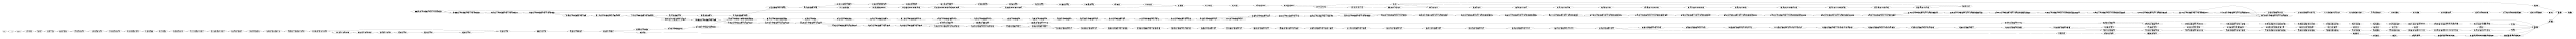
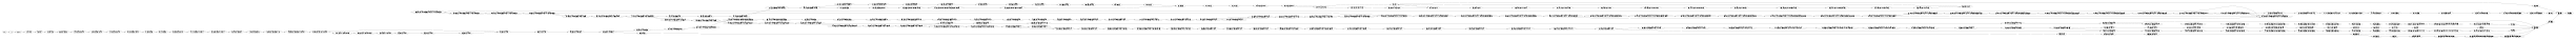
  digraph {
    rankdir=LR
    n1 [label="0, 0: "]
    n2 [label="1, 1: "]
    n3 [label="2, 2: 0 1 "]
    n4 [label="3, 4: 0 1 2 3 "]
    n5 [label="4, 6: 2 3 4 "]
    n6 [label="5, 7: 2 3 4 5 6 "]
    n7 [label="6, 8: 2 3 4 5 6 7 8 "]
    n8 [label="7, 9: 2 3 4 5 6 7 8 9 10 "]
    n9 [label="8, 10: 2 3 4 5 6 7 8 9 10 "]
    n10 [label="9, 11: 2 3 4 5 6 7 8 9 10 "]
    n11 [label="10, 12: 2 3 4 5 6 7 8 9 10 "]
    n12 [label="11, 13: 2 3 4 5 6 "]
    n13 [label="12, 14: 2 3 4 5 6 "]
    n14 [label="13, 15: 2 3 4 5 6 11 12 "]
    n15 [label="14, 17: 2 3 4 5 6 11 12 13 14 "]
    n16 [label="15, 18: 2 3 4 5 6 11 12 13 14 "]
    n17 [label="16, 19: 2 3 4 5 6 13 14 "]
    n18 [label="17, 20: 2 3 4 5 6 15 16 "]
    n19 [label="18, 21: 2 3 4 5 6 15 16 17 18 "]
    n20 [label="19, 343: 2 3 4 5 6 15 16 17 18 19 20 "]
    n21 [label="20, 22: 2 3 4 15 16 17 18 19 20 "]
    n22 [label="21, 27: 2 3 4 17 18 19 20 21 22 "]
    n23 [label="27, 33: 2 3 4 19 20 "]
    n24 [label="22, 28: 2 3 4 17 18 19 20 21 22 "]
    n25 [label="28, 34: 2 3 4 19 20 "]
    n26 [label="23, 29: 2 3 4 17 18 19 20 "]
    n27 [label="24, 30: 2 3 4 19 20 "]
    n28 [label="25, 31: 2 3 4 19 20 "]
    n29 [label="26, 32: 2 3 4 19 20 "]
    n30 [label="29, 35: 2 3 4 19 20 23 24 "]
    n31 [label="30, 36: 2 3 4 19 20 23 24 "]
    n32 [label="31, 39: 2 3 4 19 20 25 26 "]
    n33 [label="222, 319: 2 3 "]
    n34 [label="32, 40: 2 3 4 19 20 25 26 27 28 "]
    n35 [label="223, 320: 2 3 "]
    n36 [label="33, 41: 2 3 4 19 20 25 26 27 28 29 30 31 32 "]
    n37 [label="34, 43: 2 3 4 19 20 25 26 27 28 29 30 31 32 33 34 35 36 "]
    n38 [label="35, 44: 2 3 4 19 20 25 26 27 28 33 34 35 36 "]
    n39 [label="36, 45: 2 3 4 19 20 25 26 "]
    n40 [label="37, 46: 2 3 4 19 20 25 26 37 38 "]
    n41 [label="38, 47: 2 3 4 19 20 25 26 37 38 39 40 "]
    n42 [label="39, 48: 2 3 4 19 20 25 26 37 38 39 40 41 42 "]
    n43 [label="40, 49: 2 3 4 19 20 25 26 37 38 39 40 41 42 "]
    n44 [label="41, 54: 2 3 4 19 20 25 26 39 40 41 42"]
    n45 [label="42, 51: 2 3 4 19 20 25 26 39 40 "]
    n46 [label="43, 52: 2 3 4 19 20 25 26 39 40 "]
    n47 [label="44, 53: 2 3 4 19 20 25 26 39 40 "]
    n48 [label="45, 344: 2 3 4 19 20 25 26 39 40 43 44 "]
    n49 [label="46, 70: 2 3 4 19 20 25 26 39 40 43 44 "]
    n50 [label="47, 71: 2 3 4 19 20 25 26 39 40 43 44 45 46 "]
    n51 [label="48, 72: 2 3 4 19 20 25 26 39 40 43 44 45 46 "]
    n52 [label="49, 73: 2 3 4 19 20 25 26 39 40 43 44 "]
    n53 [label="50, 77: 2 3 4 19 20 25 26 39 40 43 44 "]
    n54 [label="51, 339: 2 3 4 19 20 25 26 39 40 43 44 "]
    n55 [label="52, 81: 2 3 4 19 20 25 26 39 40 43 44 47 48 "]
    n56 [label="53, 340: 2 3 4 19 20 25 26 39 40 43 44 47 48 49 50 "]
    n57 [label="54, 341: 2 3 4 19 20 25 26 39 40 43 44 47 48 49 50 51 52 "]
    n58 [label="55, 80: 2 3 4 19 20 25 26 39 40 43 44 47 48 49 50 51 52 "]
    n59 [label="56, 345: 2 3 4 19 20 25 26 39 40 43 44 47 48 49 50 51 52 53 54 "]
    n60 [label="57, 85: 2 3 4 19 20 25 26 39 40 43 44 47 48 49 50 51 52 53 54 55 56 "]
    n61 [label="58, 86: 2 3 4 19 20 25 26 39 40 43 44 47 48 49 50 51 52 53 54 55 56 "]
    n62 [label="59, 87: 2 3 4 19 20 25 26 39 40 43 44 47 48 49 50 51 52 53 54 "]
    n63 [label="60, 93: 2 3 4 19 20 25 26 39 40 43 44 47 48 49 50 51 52 53 54 57 58 "]
    n64 [label="87, 130: 2 3 4 19 20 25 26 39 40 43 44 47 48 49 50 51 52 "]
    n65 [label="61, 94: 2 3 4 19 20 25 26 39 40 43 44 47 48 49 50 51 52 53 54 57 58 59 "]
    n66 [label="62, 95: 2 3 4 19 20 25 26 39 40 43 44 47 48 49 50 51 52 53 54 59 "]
    n67 [label="63, 96: 2 3 4 19 20 25 26 39 40 43 44 47 48 49 50 51 52 53 54 59 60 61 "]
    n68 [label="64, 97: 2 3 4 19 20 25 26 39 40 43 44 47 48 49 50 51 52 53 54 59 60 61 62 63 "]
    n69 [label="65, 98: 2 3 4 19 20 25 26 39 40 43 44 47 48 49 50 51 52 53 54 60 61 62 63 "]
    n70 [label="66, 99: 2 3 4 19 20 25 26 39 40 43 44 47 48 49 50 51 52 53 54 "]
    n71 [label="67, 102: 2 3 4 19 20 25 26 39 40 43 44 47 48 49 50 51 52 53 54 "]
    n72 [label="68, 103: 2 3 4 19 20 25 26 39 40 43 44 47 48 49 50 51 52 53 54 64 65 "]
    n73 [label="69, 107: 2 3 4 19 20 25 26 39 40 43 44 47 48 49 50 51 52 53 54 64 65 66 67 "]
    n74 [label="70, 108: 2 3 4 19 20 25 26 39 40 43 44 47 48 49 50 51 52 64 65 66 67 68 69 "]
    n75 [label="71, 109: 2 3 4 19 20 25 26 39 40 43 44 47 48 49 50 51 52 64 65 68 69 "]
    n76 [label="72, 110: 2 3 4 19 20 25 26 39 40 43 44 47 48 49 50 51 52 68 69 "]
    n77 [label="73, 111: 2 3 4 19 20 25 26 39 40 43 44 47 48 49 50 51 52 70 71 "]
    n78 [label="74, 112: 2 3 4 19 20 25 26 39 40 43 44 47 48 49 50 51 52 70 71 "]
    n79 [label="75, 115: 2 3 4 25 26 39 40 72 73 "]
    n80 [label="76, 116: 2 3 25 26 39 40 72 73 74 75 "]
    n81 [label="77, 117: 2 3 25 26 72 73 74 75 76 77 "]
    n82 [label="78, 118: 2 3 25 26 72 73 76 77 "]
    n83 [label="79, 119: 2 3 25 26 76 77 "]
    n84 [label="80, 120: 2 3 25 26 "]
    n85 [label="81, 121: 25 26 "]
    n86 [label="82, 123: 25 26 78 79 "]
    n87 [label="83, 124: 78 79 80 81 82 83 "]
    n88 [label="84, 126: 78 79 80 81 82 83 84 85 86 87 "]
    n89 [label="85, 187: 78 79 84 85 86 87"]
    n90 [label="86, 128: "]
    n91 [label="235, 337: "]
    n92 [label="236, 338: "]
    n93 [label="88, 342: 2 3 4 19 20 25 26 39 40 43 44 47 48 49 50 51 52 "]
    n94 [label="89, 132: 2 3 4 19 20 25 26 39 40 43 44 47 48 49 50 51 52 "]
    n95 [label="90, 134: 2 3 4 19 20 25 26 39 40 43 44 47 48 49 50 51 52 "]
    n96 [label="91, 135: 2 3 4 19 20 25 26 39 40 43 44 47 48 49 50 51 52 "]
    n97 [label="92, 139: 2 3 4 19 20 25 26 39 40 43 44 88 89 "]
    n98 [label="93, 140: 2 3 4 19 20 25 26 39 40 43 44 88 89 90 91 "]
    n99 [label="94, 141: 2 3 4 19 20 25 26 39 40 43 44 88 89 90 91 "]
    n100 [label="95, 144: 2 3 25 26 39 40 "]
    n101 [label="139, 204: 2 3 4 19 20 25 26 39 40 43 44 88 89 "]
    n102 [label="96, 145: 2 3 25 26 39 40 "]
    n103 [label="140, 205: 2 3 4 19 20 25 26 39 40 43 44 88 89 "]
    n104 [label="97, 146: 2 3 25 26 39 40 92 93 "]
    n105 [label="98, 147: 2 3 25 26 39 40 92 93 94 95 "]
    n106 [label="99, 148: 2 3 25 26 39 40 94 95 "]
    n107 [label="100, 151: 2 3 39 40 94 95 96 97 "]
    n108 [label="111, 162: 2 3 25 26 "]
    n109 [label="101, 152: 2 3 94 95 96 97 98 99 "]
    n110 [label="112, 164: 2 3 25 26 100 101 "]
    n111 [label="102, 153: 2 3 94 95 98 99 "]
    n112 [label="103, 154: 2 3 94 95 98 99 "]
    n113 [label="104, 155: 2 3 94 95 "]
    n114 [label="105, 156: 2 3 94 95 "]
    n115 [label="106, 157: 2 3 94 95 "]
    n116 [label="107, 158: 2 3 94 95 "]
    n117 [label="108, 159: 2 3 94 95 "]
    n118 [label="109, 160: 2 3 "]
    n119 [label="110, 161: 2 3 "]
    n120 [label="116, 169: 2 3 "]
    n121 [label="117, 170: 2 3 "]
    n122 [label="113, 165: 2 3 100 101 102 103 104 105 "]
    n123 [label="114, 167: 2 3 100 101 102 103 104 105 106 107 108 109 "]
    n124 [label="115, 168: 2 3 100 101 106 107 108 109 "]
    n125 [label="118, 171: 2 3 "]
    n126 [label="119, 172: 2 3 110 111 "]
    n127 [label="120, 173: 2 3 110 111 "]
    n128 [label="121, 177: 2 3 112 113 "]
    n129 [label="137, 201: "]
    n130 [label="122, 178: 112 113 114 115 "]
    n131 [label="124, 181: 116 117 "]
    n132 [label="138, 202: "]
    n133 [label="123, 180: 114 115 116 117 "]
    n134 [label="125, 189: 116 117 "]
    n135 [label="126, 190: 116 117 118 119 "]
    n136 [label="127, 191: 116 117 118 119 120 "]
    n137 [label="128, 192: 116 117 120 "]
    n138 [label="129, 193: 116 117 120 121 122 "]
    n139 [label="130, 194: 116 117 120 121 122 123 "]
    n140 [label="131, 195: 116 117 120 123 "]
    n141 [label="132, 196: 116 117 120 123 124 125 "]
    n142 [label="133, 197: 116 117 120 123 124 125 "]
    n143 [label="134, 198: 116 117 123 124 125 "]
    n144 [label="135, 199: 116 117 124 125 "]
    n145 [label="136, 200: 116 117 "]
    n146 [label="141, 206: 2 3 4 19 20 25 26 39 40 43 44 88 89 126 127 "]
    n147 [label="142, 207: 2 3 4 19 20 25 26 39 40 43 44 88 89 126 127 "]
    n148 [label="143, 208: 2 3 4 19 20 25 26 39 40 43 44 88 89 "]
    n149 [label="144, 213: 2 3 4 19 20 25 26 39 40 43 44 88 89 128 129 "]
    n150 [label="204, 294: 2 3 4 25 26 39 40 "]
    n151 [label="145, 214: 2 3 4 19 20 25 26 39 40 43 44 128 129 "]
-   n152 [label="205, 295: 2 3 4 25 26 89 40"]
+   n152 [label="205, 295: 2 3 4 25 26 39 40 "]
    n153 [label="146, 215: 2 3 4 19 20 25 26 39 40 43 44 128 129 "]
    n154 [label="147, 220: 2 3 4 19 20 25 26 39 40 43 44 128 129 130 131 "]
    n155 [label="148, 224: 2 3 4 25 26 39 40 43 44 128 129 130 131 "]
    n156 [label="149, 225: 2 3 4 25 26 39 40 43 44 "]
    n157 [label="150, 228: 2 3 4 25 26 39 40 43 44 "]
    n158 [label="151, 230: 2 3 4 25 26 39 40 43 44 "]
    n159 [label="152, 231: 2 3 4 25 26 39 40 43 44 "]
    n160 [label="153, 232: 2 3 4 25 26 39 40 43 44 132 133 "]
    n161 [label="154, 233: 2 3 4 25 26 39 40 43 44 132 133 134 135 "]
    n162 [label="155, 234: 2 3 4 25 26 39 40 43 44 134 135 "]
    n163 [label="156, 235: 2 3 4 25 26 39 40 43 44 "]
    n164 [label="157, 236: 2 3 4 25 26 39 40 43 44 "]
    n165 [label="158, 237: 2 3 4 25 26 39 40 43 44 "]
    n166 [label="159, 238: 2 3 4 25 26 39 40 43 44 136 137 "]
    n167 [label="160, 239: 2 3 4 25 26 39 40 43 44 136 137 138 139 "]
    n168 [label="161, 240: 2 3 4 25 26 39 40 43 44 138 139 "]
    n169 [label="162, 241: 2 3 4 25 26 39 40 43 44 "]
    n170 [label="163, 242: 2 3 4 25 26 39 40 43 44 "]
    n171 [label="164, 245: 2 3 4 25 26 39 40 43 44 "]
    n172 [label="165, 246: 2 3 4 25 26 39 40 43 44 140 141 "]
    n173 [label="166, 247: 2 3 4 25 26 39 40 43 44 140 141 "]
    n174 [label="167, 248: 2 3 4 25 26 39 40 43 44 "]
    n175 [label="168, 251: 2 3 4 25 26 39 40 43 44 142 143 "]
    n176 [label="193, 277: 2 3 4 25 26 39 40"]
    n177 [label="169, 252: 2 3 4 25 26 39 40 43 44 142 143 "]
    n178 [label="191, 278: 2 3 4 25 26 39 40 160 "]
    n179 [label="170, 253: 2 3 4 25 26 39 40 43 44 142 143 144 145 "]
    n180 [label="171, 254: 2 3 4 25 26 39 40 43 44 142 143 144 145 146 147 "]
    n181 [label="172, 255: 2 3 4 25 26 39 40 43 44 142 143 146 147 148 149 150 151 "]
    n182 [label="173, 258: 2 3 4 25 26 39 40 43 44 142 143 148 149 150 151 "]
    n183 [label="174, 259: 2 3 4 25 26 39 40 43 44 148 149 150 151 "]
    n184 [label="175, 260: 2 3 4 25 26 39 40 43 44 "]
    n185 [label="176, 261: 2 3 4 25 26 39 40 152 153 "]
    n186 [label="177, 262: 2 3 4 25 26 39 40 152 153 "]
    n187 [label="178, 265: 2 3 4 39 40 "]
    n188 [label="179, 266: 2 3 4 39 40 "]
    n189 [label="180, 267: 2 3 4 39 40 154 155 "]
    n190 [label="181, 268: 2 3 39 40 154 155 156 157 "]
    n191 [label="182, 269: 2 3 154 155 156 157 158 159 "]
    n192 [label="183, 270: 2 3 154 155 158 159 "]
    n193 [label="184, 271: 2 3 158 159 "]
    n194 [label="185, 272: 2 3 "]
    n195 [label="186, 273: 2 3 "]
    n196 [label="187, 274: 2 3 "]
    n197 [label="188, 275: "]
    n198 [label="189, 276: "]
    n199 [label="233, 335: "]
    n200 [label="234, 336: "]
    n201 [label="192, 279: 2 3 25 26 39 40 160 161 162 "]
    n202 [label="193, 280: 2 3 25 26 39 40 161 162 163 164 "]
    n203 [label="194, 281: 2 3 25 26 161 162 163 164 165 166 "]
    n204 [label="195, 282: 2 3 25 26 161 162 165 166 "]
    n205 [label="196, 283: 2 3 25 26 165 166 "]
    n206 [label="197, 284: 2 3 25 26 "]
    n207 [label="198, 285: 25 26 "]
    n208 [label="199, 287: 25 26 167 168 "]
    n209 [label="200, 288: 167 168 169 170 171 172 "]
    n210 [label="201, 290: 167 168 169 170 171 172 173 174 175 176 "]
    n211 [label="202, 291: 167 168 173 174 175 176 "]
    n212 [label="203, 293: "]
    n213 [label="206, 296: 2 3 4 25 26 39 40 177 178 "]
    n214 [label="207, 297: 2 3 4 25 26 39 40 177 178 "]
    n215 [label="208, 298: 2 3 4 25 26 39 40 "]
    n216 [label="209, 301: 2 3 4 25 26 39 40 179 "]
    n217 [label="210, 302: 2 3 25 26 39 40 179 180 181 "]
    n218 [label="211, 303: 2 3 25 26 39 40 180 181 182 183 "]
    n219 [label="212, 304: 2 3 25 26 180 181 182 183 184 185 "]
    n220 [label="213, 305: 2 3 25 26 180 181 184 185 "]
    n221 [label="214, 306: 2 3 25 26 184 185 "]
    n222 [label="215, 307: 2 3 25 26 "]
    n223 [label="216, 308: 25 26 "]
    n224 [label="217, 310: 25 26 186 187 "]
    n225 [label="218, 311: 186 187 188 189 190 191 "]
    n226 [label="219, 313: 186 187 188 189 190 191 192 193 194 195 "]
    n227 [label="220, 314: 186 187 192 193 194 195 "]
    n228 [label="221, 318: "]
    n229 [label="224, 321: 2 3 196 197 "]
    n230 [label="225, 322: 2 3 196 197 "]
    n231 [label="226, 323: 2 3 "]
    n232 [label="227, 326: 2 3 "]
    n233 [label="228, 327: "]
    n234 [label="229, 329: 198 199 "]
    n235 [label="230, 330: 198 199 200 201 202 203 "]
    n236 [label="231, 332: 198 199 200 201 202 203 204 205 206 207 "]
    n237 [label="232, 333: 198 199 204 205 206 207 "]
    n1 -> n2
    n2 -> n3
    n3 -> n4
    n4 -> n5
    n5 -> n6
    n6 -> n7
    n7 -> n8
    n8 -> n9
    n9 -> n10
    n10 -> n11
    n11 -> n12
    n12 -> n13
    n13 -> n14
    n14 -> n15
    n15 -> n16
    n16 -> n17
    n17 -> n18
    n18 -> n19
    n19 -> n20
    n20 -> n21
    n21 -> n22
    n21 -> n23
    n22 -> n24
    n23 -> n25
    n24 -> n26
    n25 -> n30
    n26 -> n27
    n27 -> n28
    n28 -> n29
    n29 -> n23
    n30 -> n31
    n31 -> n32
    n31 -> n33
    n32 -> n34
    n33 -> n35
    n34 -> n36
    n35 -> n229
    n36 -> n37
    n37 -> n38
    n38 -> n39
    n39 -> n40
    n40 -> n41
    n41 -> n42
    n42 -> n43
    n43 -> n44
    n44 -> n45
    n45 -> n46
    n46 -> n47
    n47 -> n48
    n48 -> n49
    n49 -> n50
    n50 -> n51
    n51 -> n52
    n52 -> n53
    n52 -> n54
    n53 -> n54
    n54 -> n55
    n55 -> n56
    n56 -> n57
    n57 -> n58
    n58 -> n59
    n59 -> n60
    n60 -> n61
    n61 -> n62
    n62 -> n63
    n62 -> n64
    n63 -> n65
    n65 -> n66
    n66 -> n67
    n67 -> n68
    n68 -> n69
    n69 -> n70
    n70 -> n64
    n70 -> n71
    n71 -> n72
    n72 -> n73
    n73 -> n74
    n74 -> n75
    n75 -> n76
    n76 -> n77
    n77 -> n78
    n78 -> n64
    n78 -> n79
    n79 -> n80
    n80 -> n81
    n81 -> n82
    n82 -> n83
    n83 -> n84
    n84 -> n85
    n85 -> n86
    n86 -> n87
    n87 -> n88
    n88 -> n89
    n89 -> n90
    n90 -> n91
    n91 -> n92
    n93 -> n64
    n93 -> n94
    n94 -> n95
    n95 -> n96
    n96 -> n58
    n96 -> n97
    n97 -> n98
    n98 -> n99
    n99 -> n100
    n99 -> n101
    n100 -> n102
    n101 -> n103
    n102 -> n104
    n103 -> n146
    n104 -> n105
    n105 -> n106
    n106 -> n107
    n106 -> n108
    n107 -> n109
    n108 -> n110
    n109 -> n111
    n110 -> n122
    n111 -> n112
    n112 -> n113
    n113 -> n114
    n114 -> n115
    n115 -> n116
    n116 -> n117
    n117 -> n118
    n118 -> n119
    n119 -> n120
    n120 -> n121
    n121 -> n125
    n122 -> n123
    n123 -> n124
    n124 -> n120
    n125 -> n126
    n126 -> n127
    n127 -> n128
    n127 -> n129
    n128 -> n130
    n129 -> n131
    n129 -> n132
    n130 -> n133
    n131 -> n134
    n132 -> n91
    n133 -> n131
    n134 -> n135
    n135 -> n136
    n136 -> n137
    n137 -> n138
    n138 -> n139
    n139 -> n140
    n140 -> n141
    n141 -> n142
    n142 -> n143
    n143 -> n144
    n144 -> n145
    n145 -> n129
    n146 -> n147
    n147 -> n148
    n148 -> n149
    n148 -> n150
    n149 -> n151
    n150 -> n152
    n151 -> n153
    n152 -> n213
    n153 -> n150
    n153 -> n154
    n154 -> n155
    n155 -> n156
    n156 -> n157
    n156 -> n158
    n157 -> n158
    n158 -> n159
    n159 -> n160
    n160 -> n161
    n161 -> n162
    n162 -> n163
    n163 -> n164
    n164 -> n165
    n165 -> n166
    n166 -> n167
    n167 -> n168
    n168 -> n169
    n169 -> n170
    n170 -> n171
    n171 -> n172
    n172 -> n173
    n173 -> n174
    n174 -> n175
    n174 -> n176
    n175 -> n177
    n176 -> n178
    n177 -> n179
    n178 -> n201
    n179 -> n180
    n180 -> n181
    n181 -> n182
    n182 -> n183
    n183 -> n184
    n184 -> n185
    n185 -> n186
    n186 -> n176
    n186 -> n187
    n187 -> n188
    n188 -> n189
    n189 -> n190
    n190 -> n191
    n191 -> n192
    n192 -> n193
    n193 -> n194
    n194 -> n195
    n195 -> n196
    n196 -> n197
    n197 -> n198
    n198 -> n199
    n199 -> n200
    n200 -> n91
    n201 -> n202
    n202 -> n203
    n203 -> n204
    n204 -> n205
    n205 -> n206
    n206 -> n207
    n207 -> n208
    n208 -> n209
    n209 -> n210
    n210 -> n211
    n211 -> n212
    n212 -> n199
    n213 -> n214
    n214 -> n215
    n215 -> n199
    n215 -> n216
    n216 -> n217
    n217 -> n218
    n218 -> n219
    n219 -> n220
    n220 -> n221
    n221 -> n222
    n222 -> n223
    n223 -> n224
    n224 -> n225
    n225 -> n226
    n226 -> n227
    n227 -> n228
    n228 -> n199
    n229 -> n230
    n230 -> n231
    n231 -> n199
    n231 -> n232
    n232 -> n233
    n233 -> n234
    n234 -> n235
    n235 -> n236
    n236 -> n237
    n237 -> n199
  }
